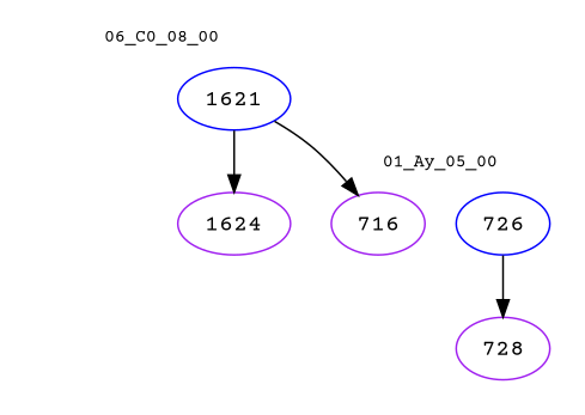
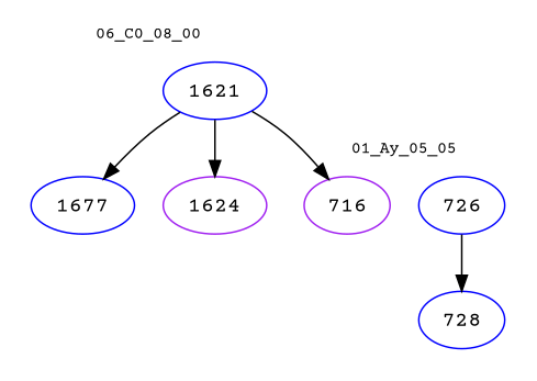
  digraph {
    fontname="Courier Prime"
    node [color=blue fontname="Courier Prime"]
    edge [color=black fontname="Courier Prime"]
    n1 [label=726]
-   n2 [color=purple label=728]
+   n2 [label=728]
    n3 [color=purple label=716]
    n4 [label=1621]
+   n5 [label=1677]
    n6 [color=purple label=1624]
    subgraph cluster_1 {
      color=white
      fontsize=10
-     label="01_Ay_05_00"
+     label="01_Ay_05_05"
      n1
      n2
      n3
    }
    subgraph cluster_2 {
      color=white
      fontsize=10
      label="06_C0_08_00"
      n4
+     n5
      n6
    }
    n1 -> n2
    n4 -> n3
+   n4 -> n5
    n4 -> n6
  }
